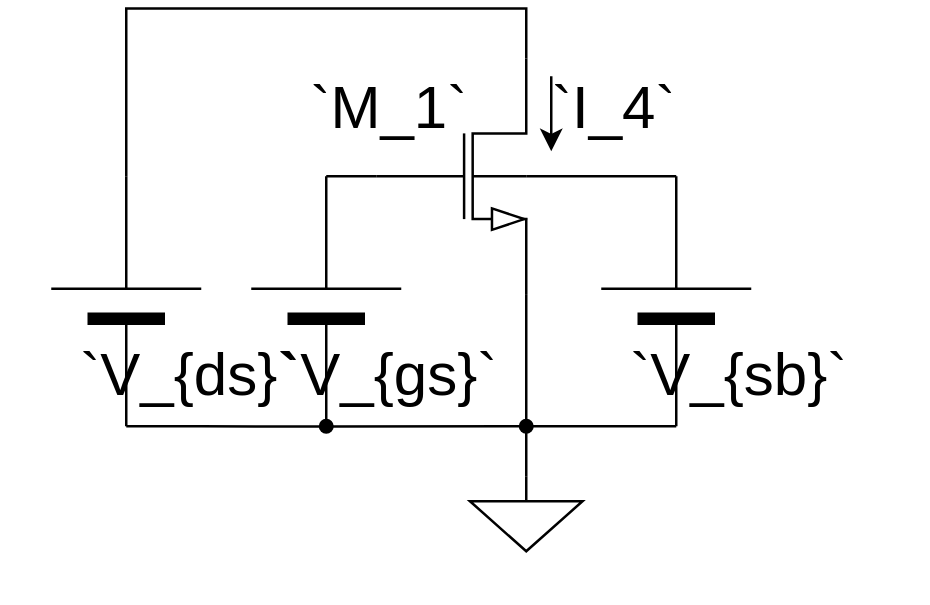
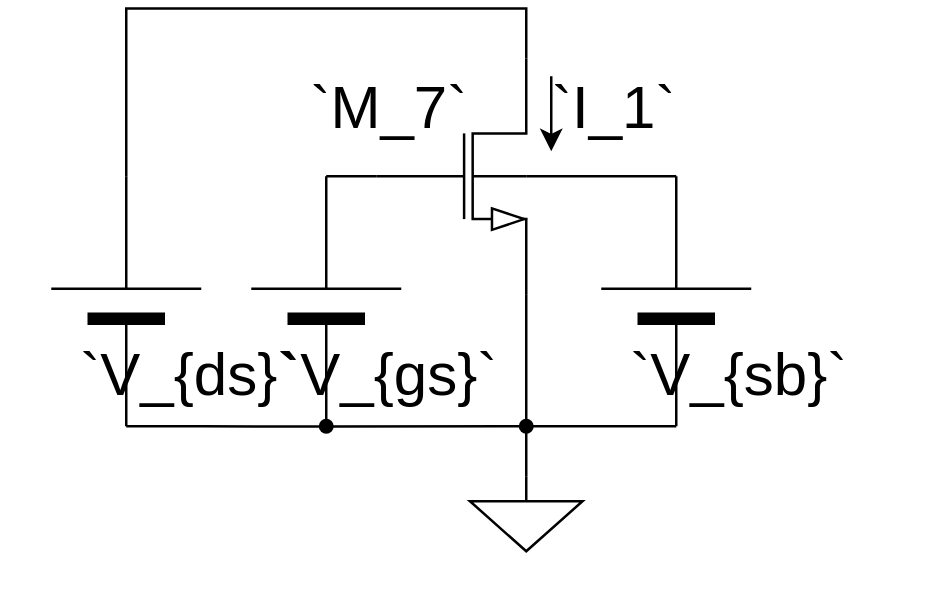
  <mxCell id="0" />
  <mxCell id="1" parent="0" />
  <mxCell id="2" style="edgeStyle=orthogonalEdgeStyle;shape=connector;rounded=0;orthogonalLoop=1;jettySize=auto;html=1;exitX=1;exitY=1;exitDx=0;exitDy=0;exitPerimeter=0;entryX=0.5;entryY=0;entryDx=0;entryDy=0;entryPerimeter=0;labelBackgroundColor=default;strokeColor=default;fontFamily=Helvetica;fontSize=11;fontColor=default;endArrow=none;endFill=0;" edge="1" parent="1" source="3" target="12"><mxGeometry relative="1" as="geometry" /></mxCell>
  <mxCell id="3" value="" style="verticalLabelPosition=bottom;shadow=0;dashed=0;align=center;html=1;verticalAlign=top;shape=mxgraph.electrical.transistors.nmos_bulk;pointerEvents=1;" parent="1" vertex="1"><mxGeometry x="150" y="20" width="60" height="100" as="geometry" /></mxCell>
  <mxCell id="4" style="edgeStyle=orthogonalEdgeStyle;shape=connector;rounded=0;orthogonalLoop=1;jettySize=auto;html=1;exitX=1;exitY=0.5;exitDx=0;exitDy=0;exitPerimeter=0;entryX=0;entryY=0.5;entryDx=0;entryDy=0;entryPerimeter=0;labelBackgroundColor=default;strokeColor=default;fontFamily=Helvetica;fontSize=11;fontColor=default;endArrow=none;endFill=0;" parent="1" source="5" target="3" edge="1"><mxGeometry relative="1" as="geometry" /></mxCell>
  <mxCell id="5" value="" style="verticalLabelPosition=bottom;shadow=0;dashed=0;align=center;fillColor=strokeColor;html=1;verticalAlign=top;strokeWidth=1;shape=mxgraph.electrical.miscellaneous.monocell_battery;direction=north;" parent="1" vertex="1"><mxGeometry x="100" y="70" width="60" height="100" as="geometry" /></mxCell>
  <mxCell id="6" style="edgeStyle=orthogonalEdgeStyle;rounded=0;orthogonalLoop=1;jettySize=auto;html=1;exitX=1;exitY=0.5;exitDx=0;exitDy=0;exitPerimeter=0;entryX=1;entryY=0;entryDx=0;entryDy=0;entryPerimeter=0;endArrow=none;endFill=0;" edge="1" parent="1" source="8" target="3"><mxGeometry relative="1" as="geometry" /></mxCell>
  <mxCell id="7" style="edgeStyle=orthogonalEdgeStyle;shape=connector;rounded=0;orthogonalLoop=1;jettySize=auto;html=1;exitX=0;exitY=0.5;exitDx=0;exitDy=0;exitPerimeter=0;labelBackgroundColor=default;strokeColor=default;fontFamily=Helvetica;fontSize=11;fontColor=default;endArrow=none;endFill=0;" edge="1" parent="1" source="8"><mxGeometry relative="1" as="geometry"><mxPoint x="130" y="170.143" as="targetPoint" /><Array as="points"><mxPoint x="80" y="170" /><mxPoint x="80" y="170" /></Array></mxGeometry></mxCell>
  <mxCell id="8" value="" style="verticalLabelPosition=bottom;shadow=0;dashed=0;align=center;fillColor=strokeColor;html=1;verticalAlign=top;strokeWidth=1;shape=mxgraph.electrical.miscellaneous.monocell_battery;direction=north;" parent="1" vertex="1"><mxGeometry x="20" y="70" width="60" height="100" as="geometry" /></mxCell>
  <mxCell id="9" style="edgeStyle=orthogonalEdgeStyle;shape=connector;rounded=0;orthogonalLoop=1;jettySize=auto;html=1;exitX=1;exitY=0.5;exitDx=0;exitDy=0;exitPerimeter=0;entryX=1;entryY=0.5;entryDx=0;entryDy=0;entryPerimeter=0;labelBackgroundColor=default;strokeColor=default;fontFamily=Helvetica;fontSize=11;fontColor=default;endArrow=none;endFill=0;" edge="1" parent="1" source="11" target="3"><mxGeometry relative="1" as="geometry"><Array as="points"><mxPoint x="240" y="70" /><mxPoint x="240" y="70" /></Array></mxGeometry></mxCell>
  <mxCell id="10" style="edgeStyle=orthogonalEdgeStyle;shape=connector;rounded=0;orthogonalLoop=1;jettySize=auto;html=1;exitX=0;exitY=0.5;exitDx=0;exitDy=0;exitPerimeter=0;labelBackgroundColor=default;strokeColor=default;fontFamily=Helvetica;fontSize=11;fontColor=default;endArrow=none;endFill=0;" edge="1" parent="1" source="11"><mxGeometry relative="1" as="geometry"><mxPoint x="130" y="170.143" as="targetPoint" /><Array as="points"><mxPoint x="230" y="170" /><mxPoint x="230" y="170" /></Array></mxGeometry></mxCell>
  <mxCell id="11" value="" style="verticalLabelPosition=bottom;shadow=0;dashed=0;align=center;fillColor=strokeColor;html=1;verticalAlign=top;strokeWidth=1;shape=mxgraph.electrical.miscellaneous.monocell_battery;direction=north;" parent="1" vertex="1"><mxGeometry x="240" y="70" width="60" height="100" as="geometry" /></mxCell>
  <mxCell id="12" value="" style="pointerEvents=1;verticalLabelPosition=bottom;shadow=0;dashed=0;align=center;html=1;verticalAlign=top;shape=mxgraph.electrical.signal_sources.signal_ground;fontFamily=Helvetica;fontSize=11;fontColor=default;" parent="1" vertex="1"><mxGeometry x="187.5" y="190" width="45" height="30" as="geometry" /></mxCell>
  <mxCell id="13" value="" style="shape=waypoint;sketch=0;fillStyle=solid;size=6;pointerEvents=1;points=[];fillColor=none;resizable=0;rotatable=0;perimeter=centerPerimeter;snapToPoint=1;fontFamily=Helvetica;fontSize=11;fontColor=default;" parent="1" vertex="1"><mxGeometry x="200" y="160" width="20" height="20" as="geometry" /></mxCell>
  <mxCell id="14" value="" style="shape=waypoint;sketch=0;fillStyle=solid;size=6;pointerEvents=1;points=[];fillColor=none;resizable=0;rotatable=0;perimeter=centerPerimeter;snapToPoint=1;fontFamily=Helvetica;fontSize=11;fontColor=default;" parent="1" vertex="1"><mxGeometry x="120" y="160" width="20" height="20" as="geometry" /></mxCell>
  <mxCell id="15" value="&lt;font style=&quot;font-size: 24px;&quot;&gt;`V_{ds}`&lt;/font&gt;" style="text;html=1;align=center;verticalAlign=middle;resizable=0;points=[];autosize=1;strokeColor=none;fillColor=none;fontSize=11;fontFamily=Helvetica;fontColor=default;" parent="1" vertex="1"><mxGeometry x="20" y="130" width="110" height="40" as="geometry" /></mxCell>
  <mxCell id="16" value="&lt;font style=&quot;font-size: 24px;&quot;&gt;`V_{gs}`&lt;/font&gt;" style="text;html=1;align=center;verticalAlign=middle;resizable=0;points=[];autosize=1;strokeColor=none;fillColor=none;fontSize=11;fontFamily=Helvetica;fontColor=default;" parent="1" vertex="1"><mxGeometry x="100" y="130" width="110" height="40" as="geometry" /></mxCell>
  <mxCell id="17" value="&lt;font style=&quot;font-size: 24px;&quot;&gt;`V_{sb}`&lt;/font&gt;" style="text;html=1;align=center;verticalAlign=middle;resizable=0;points=[];autosize=1;strokeColor=none;fillColor=none;fontSize=11;fontFamily=Helvetica;fontColor=default;" parent="1" vertex="1"><mxGeometry x="240" y="130" width="110" height="40" as="geometry" /></mxCell>
- <mxCell id="18" value="&lt;font style=&quot;font-size: 24px;&quot;&gt;`M_1`&lt;/font&gt;" style="text;html=1;align=center;verticalAlign=middle;resizable=0;points=[];autosize=1;strokeColor=none;fillColor=none;fontSize=11;fontFamily=Helvetica;fontColor=default;" parent="1" vertex="1"><mxGeometry x="110" y="22.86" width="90" height="40" as="geometry" /></mxCell>
+ <mxCell id="18" value="&lt;font style=&quot;font-size: 24px;&quot;&gt;`M_7`&lt;/font&gt;" style="text;html=1;align=center;verticalAlign=middle;resizable=0;points=[];autosize=1;strokeColor=none;fillColor=none;fontSize=11;fontFamily=Helvetica;fontColor=default;" parent="1" vertex="1"><mxGeometry x="110" y="22.86" width="90" height="40" as="geometry" /></mxCell>
  <mxCell id="19" value="" style="endArrow=classic;html=1;rounded=0;" parent="1" edge="1"><mxGeometry width="50" height="50" relative="1" as="geometry"><mxPoint x="220" y="30" as="sourcePoint" /><mxPoint x="220" y="60" as="targetPoint" /></mxGeometry></mxCell>
- <mxCell id="20" value="&lt;font style=&quot;font-size: 24px;&quot;&gt;`I_4`&lt;/font&gt;" style="text;html=1;align=center;verticalAlign=middle;resizable=0;points=[];autosize=1;strokeColor=none;fillColor=none;fontSize=11;fontFamily=Helvetica;fontColor=default;" parent="1" vertex="1"><mxGeometry x="210" y="22.86" width="70" height="40" as="geometry" /></mxCell>
+ <mxCell id="20" value="&lt;font style=&quot;font-size: 24px;&quot;&gt;`I_1`&lt;/font&gt;" style="text;html=1;align=center;verticalAlign=middle;resizable=0;points=[];autosize=1;strokeColor=none;fillColor=none;fontSize=11;fontFamily=Helvetica;fontColor=default;" parent="1" vertex="1"><mxGeometry x="210" y="22.86" width="70" height="40" as="geometry" /></mxCell>
